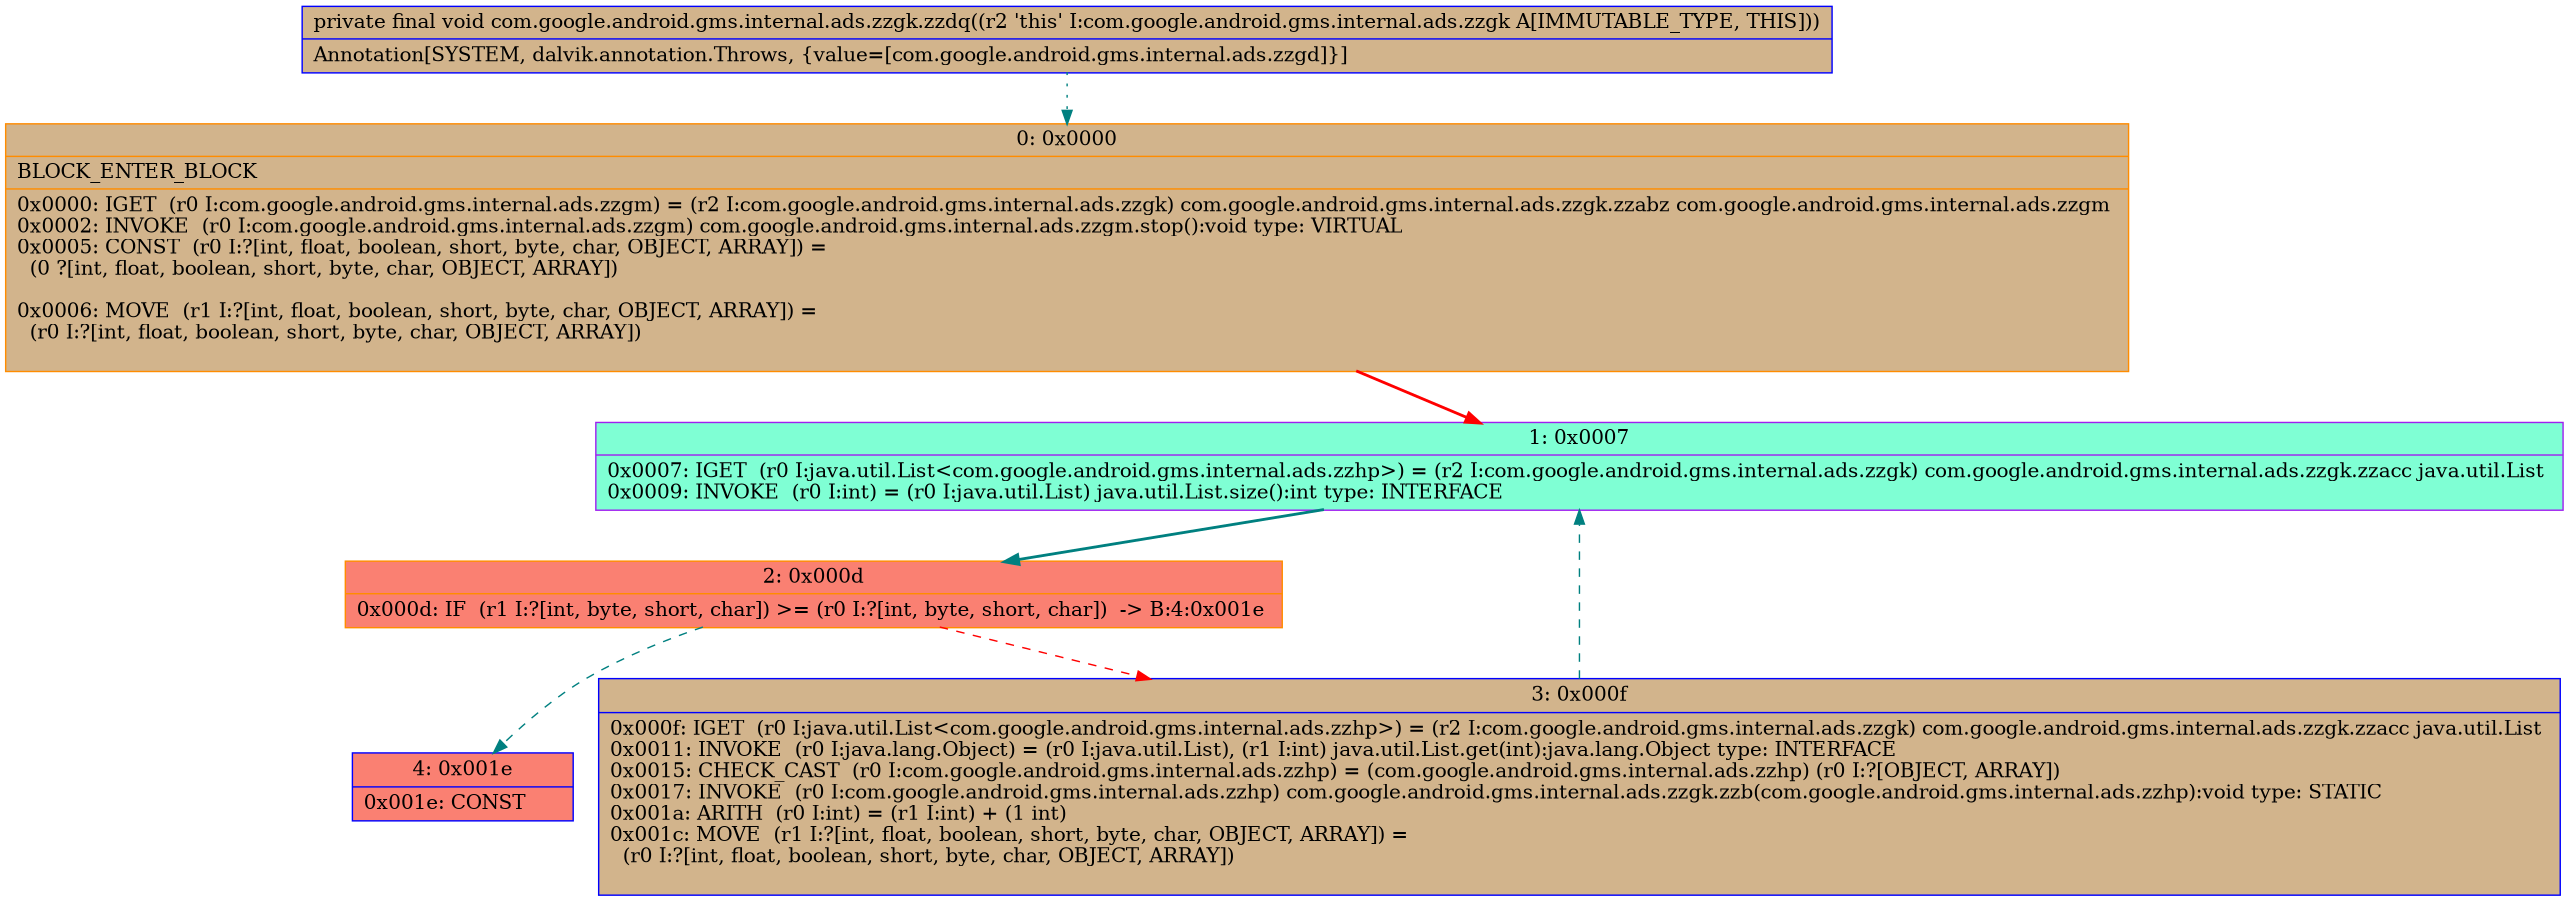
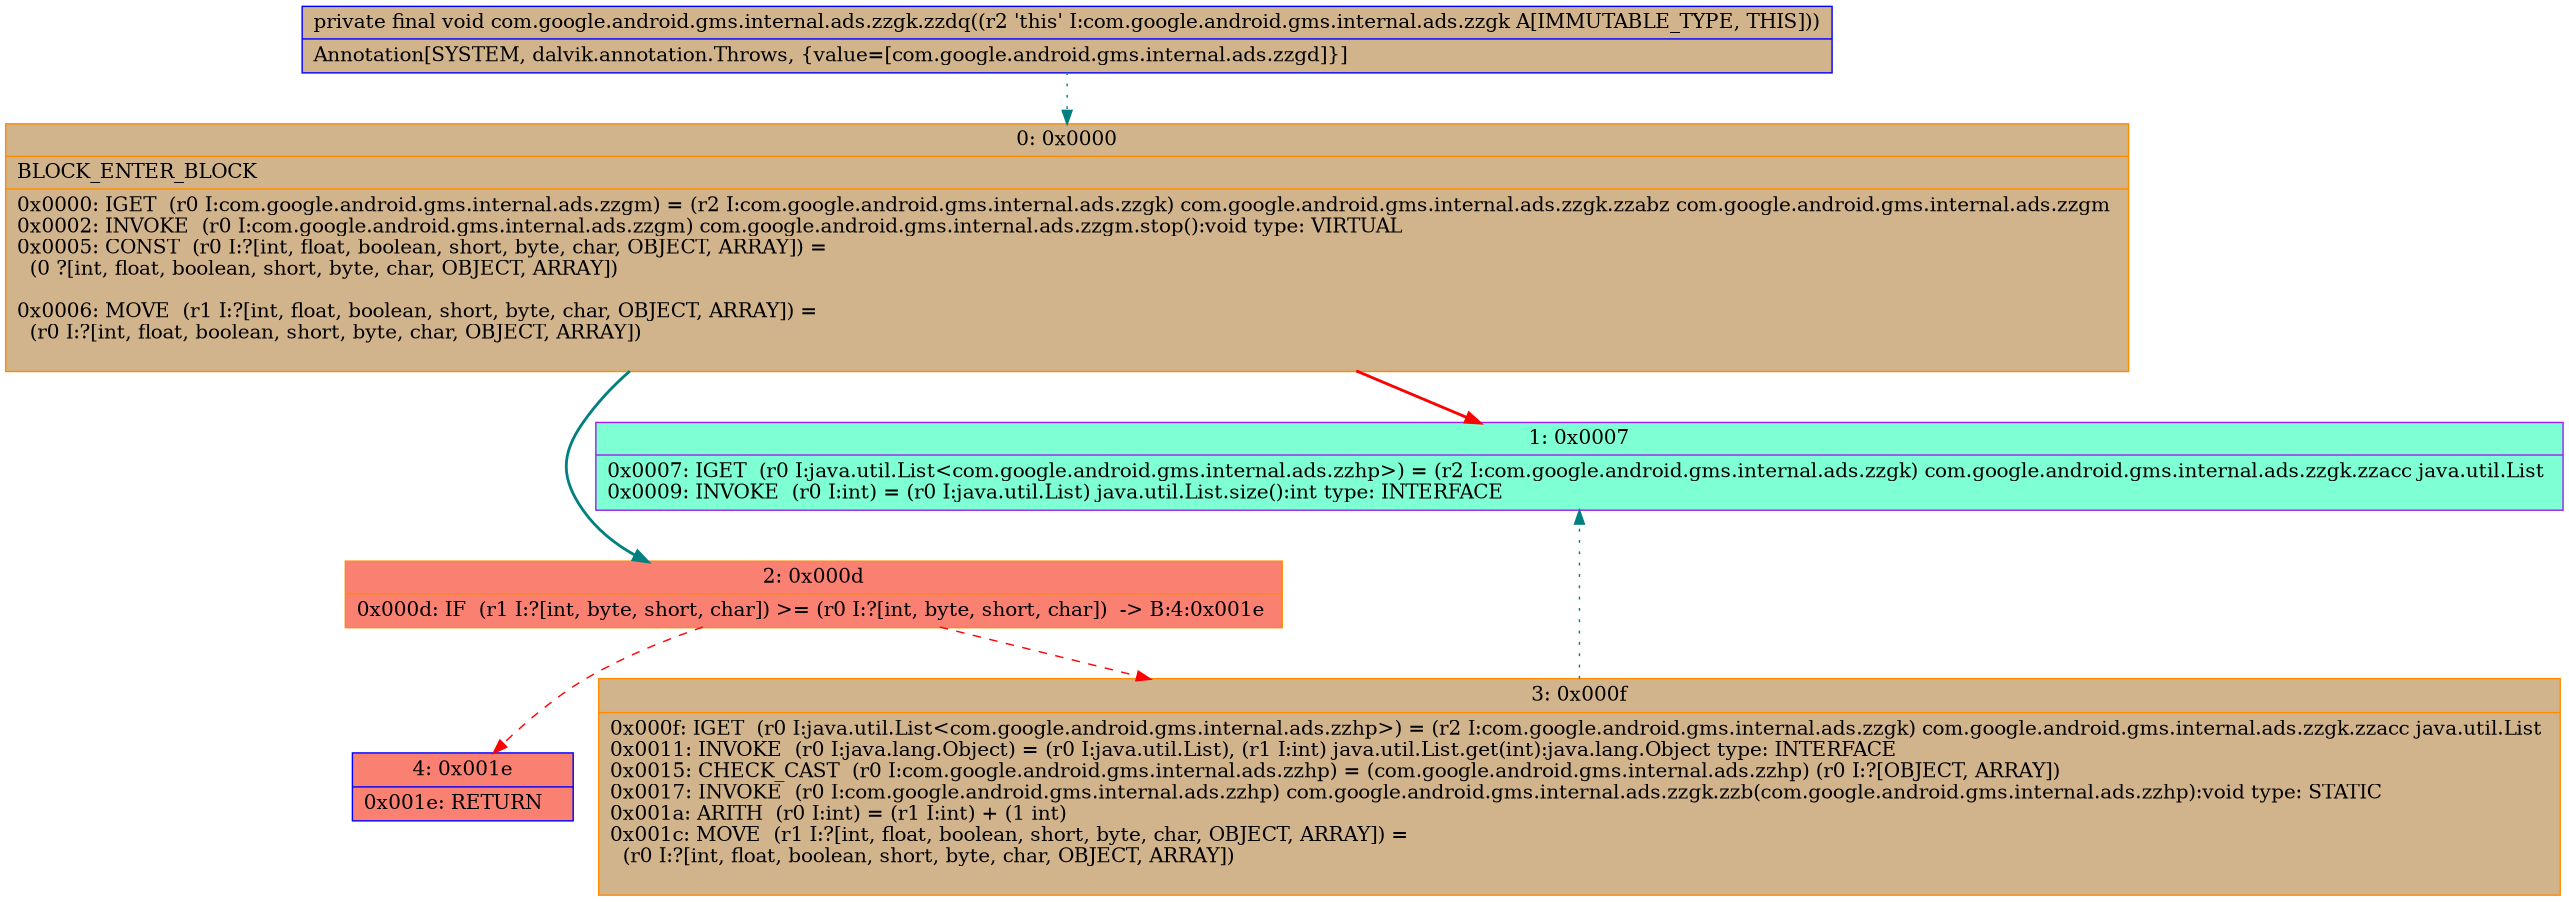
  digraph {
    node [color=blue fillcolor=tan shape=record style=filled]
    edge [color=red style=bold]
    n1 [color=darkorange label="{0\:\ 0x0000|BLOCK_ENTER_BLOCK\l|0x0000: IGET  (r0 I:com.google.android.gms.internal.ads.zzgm) = (r2 I:com.google.android.gms.internal.ads.zzgk) com.google.android.gms.internal.ads.zzgk.zzabz com.google.android.gms.internal.ads.zzgm \l0x0002: INVOKE  (r0 I:com.google.android.gms.internal.ads.zzgm) com.google.android.gms.internal.ads.zzgm.stop():void type: VIRTUAL \l0x0005: CONST  (r0 I:?[int, float, boolean, short, byte, char, OBJECT, ARRAY]) = \l  (0 ?[int, float, boolean, short, byte, char, OBJECT, ARRAY])\l \l0x0006: MOVE  (r1 I:?[int, float, boolean, short, byte, char, OBJECT, ARRAY]) = \l  (r0 I:?[int, float, boolean, short, byte, char, OBJECT, ARRAY])\l \l}"]
    n2 [color=purple fillcolor=aquamarine label="{1\:\ 0x0007|0x0007: IGET  (r0 I:java.util.List\<com.google.android.gms.internal.ads.zzhp\>) = (r2 I:com.google.android.gms.internal.ads.zzgk) com.google.android.gms.internal.ads.zzgk.zzacc java.util.List \l0x0009: INVOKE  (r0 I:int) = (r0 I:java.util.List) java.util.List.size():int type: INTERFACE \l}"]
    n3 [color=darkorange fillcolor=salmon label="{2\:\ 0x000d|0x000d: IF  (r1 I:?[int, byte, short, char]) \>= (r0 I:?[int, byte, short, char])  \-\> B:4:0x001e \l}"]
-   n4 [label="{3\:\ 0x000f|0x000f: IGET  (r0 I:java.util.List\<com.google.android.gms.internal.ads.zzhp\>) = (r2 I:com.google.android.gms.internal.ads.zzgk) com.google.android.gms.internal.ads.zzgk.zzacc java.util.List \l0x0011: INVOKE  (r0 I:java.lang.Object) = (r0 I:java.util.List), (r1 I:int) java.util.List.get(int):java.lang.Object type: INTERFACE \l0x0015: CHECK_CAST  (r0 I:com.google.android.gms.internal.ads.zzhp) = (com.google.android.gms.internal.ads.zzhp) (r0 I:?[OBJECT, ARRAY]) \l0x0017: INVOKE  (r0 I:com.google.android.gms.internal.ads.zzhp) com.google.android.gms.internal.ads.zzgk.zzb(com.google.android.gms.internal.ads.zzhp):void type: STATIC \l0x001a: ARITH  (r0 I:int) = (r1 I:int) + (1 int) \l0x001c: MOVE  (r1 I:?[int, float, boolean, short, byte, char, OBJECT, ARRAY]) = \l  (r0 I:?[int, float, boolean, short, byte, char, OBJECT, ARRAY])\l \l}"]
-   n5 [fillcolor=salmon label="{4\:\ 0x001e|0x001e: CONST   \l}"]
+   n4 [color=darkorange label="{3\:\ 0x000f|0x000f: IGET  (r0 I:java.util.List\<com.google.android.gms.internal.ads.zzhp\>) = (r2 I:com.google.android.gms.internal.ads.zzgk) com.google.android.gms.internal.ads.zzgk.zzacc java.util.List \l0x0011: INVOKE  (r0 I:java.lang.Object) = (r0 I:java.util.List), (r1 I:int) java.util.List.get(int):java.lang.Object type: INTERFACE \l0x0015: CHECK_CAST  (r0 I:com.google.android.gms.internal.ads.zzhp) = (com.google.android.gms.internal.ads.zzhp) (r0 I:?[OBJECT, ARRAY]) \l0x0017: INVOKE  (r0 I:com.google.android.gms.internal.ads.zzhp) com.google.android.gms.internal.ads.zzgk.zzb(com.google.android.gms.internal.ads.zzhp):void type: STATIC \l0x001a: ARITH  (r0 I:int) = (r1 I:int) + (1 int) \l0x001c: MOVE  (r1 I:?[int, float, boolean, short, byte, char, OBJECT, ARRAY]) = \l  (r0 I:?[int, float, boolean, short, byte, char, OBJECT, ARRAY])\l \l}"]
+   n5 [fillcolor=salmon label="{4\:\ 0x001e|0x001e: RETURN   \l}"]
    n6 [label="{private final void com.google.android.gms.internal.ads.zzgk.zzdq((r2 'this' I:com.google.android.gms.internal.ads.zzgk A[IMMUTABLE_TYPE, THIS]))  | Annotation[SYSTEM, dalvik.annotation.Throws, \{value=[com.google.android.gms.internal.ads.zzgd]\}]\l}"]
    n1 -> n2
-   n2 -> n3 [color=teal]
+   n1 -> n3 [color=teal]
    n3 -> n4 [style=dashed]
-   n3 -> n5 [color=teal style=dashed]
-   n4 -> n2 [color=teal style=dashed]
+   n3 -> n5 [style=dashed]
+   n4 -> n2 [color=teal style=dotted]
    n6 -> n1 [color=teal style=dotted]
  }
